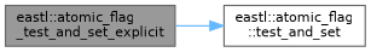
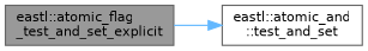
  digraph {
    rankdir=LR
    node [fontname=Helvetica fontsize=10 shape=box style=filled]
    n1 [color=gray40 fillcolor=grey60 fontcolor=black height=0.2 label="eastl::atomic_flag\l_test_and_set_explicit" width=0.4]
-   n2 [color=grey40 fillcolor=white height=0.2 label="eastl::atomic_flag\l::test_and_set" width=0.4]
+   n2 [color=grey40 fillcolor=white height=0.2 label="eastl::atomic_and\l::test_and_set" width=0.4]
    n1 -> n2 [color=steelblue1 fontname=Helvetica fontsize=10 labelfontname=Helvetica labelfontsize=10 style=solid]
  }
